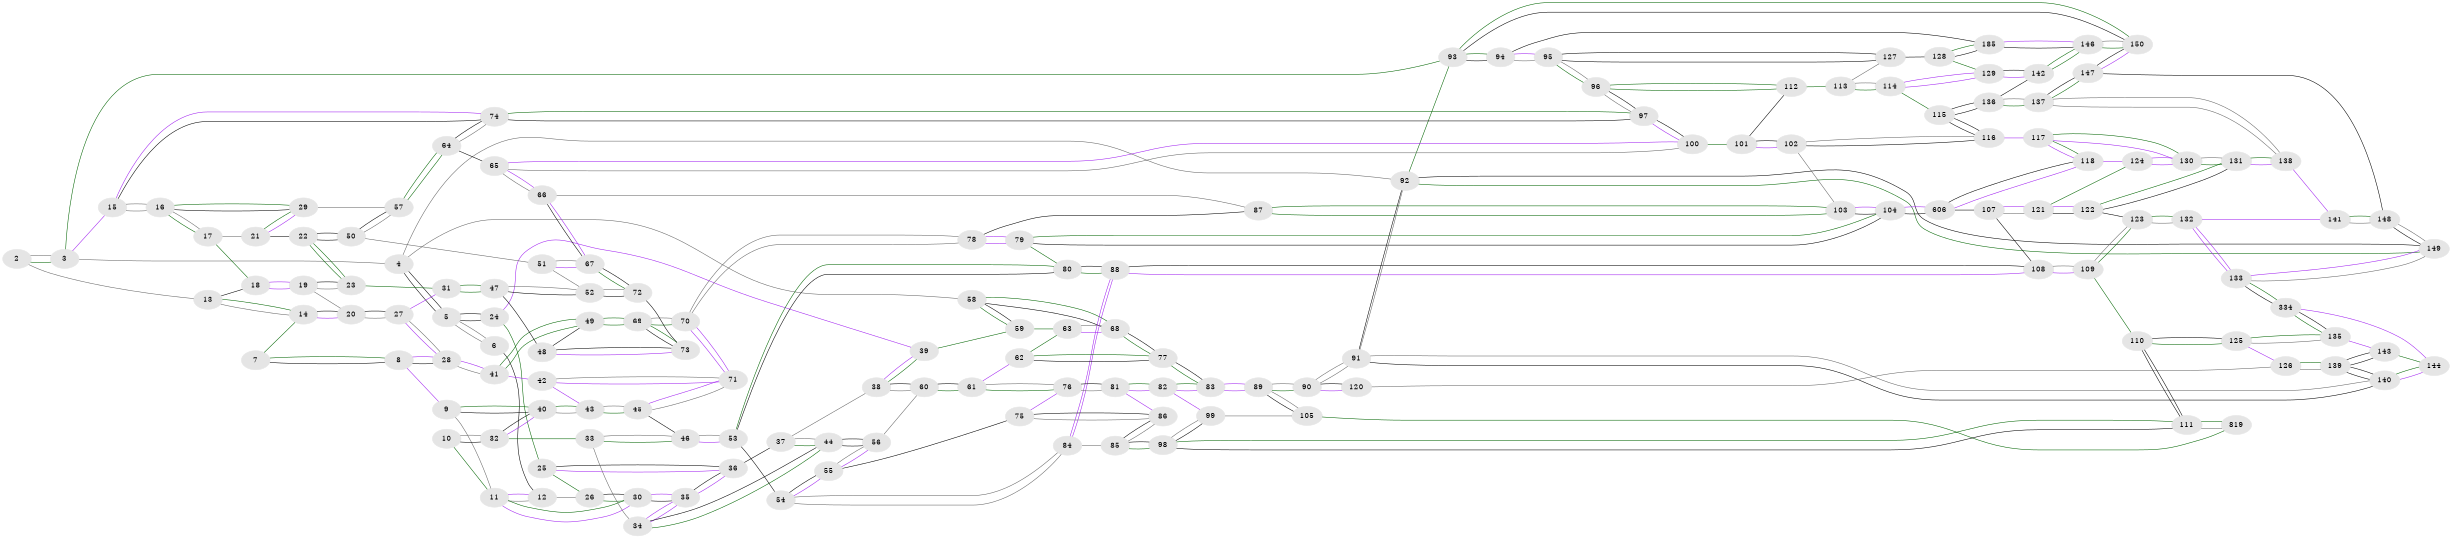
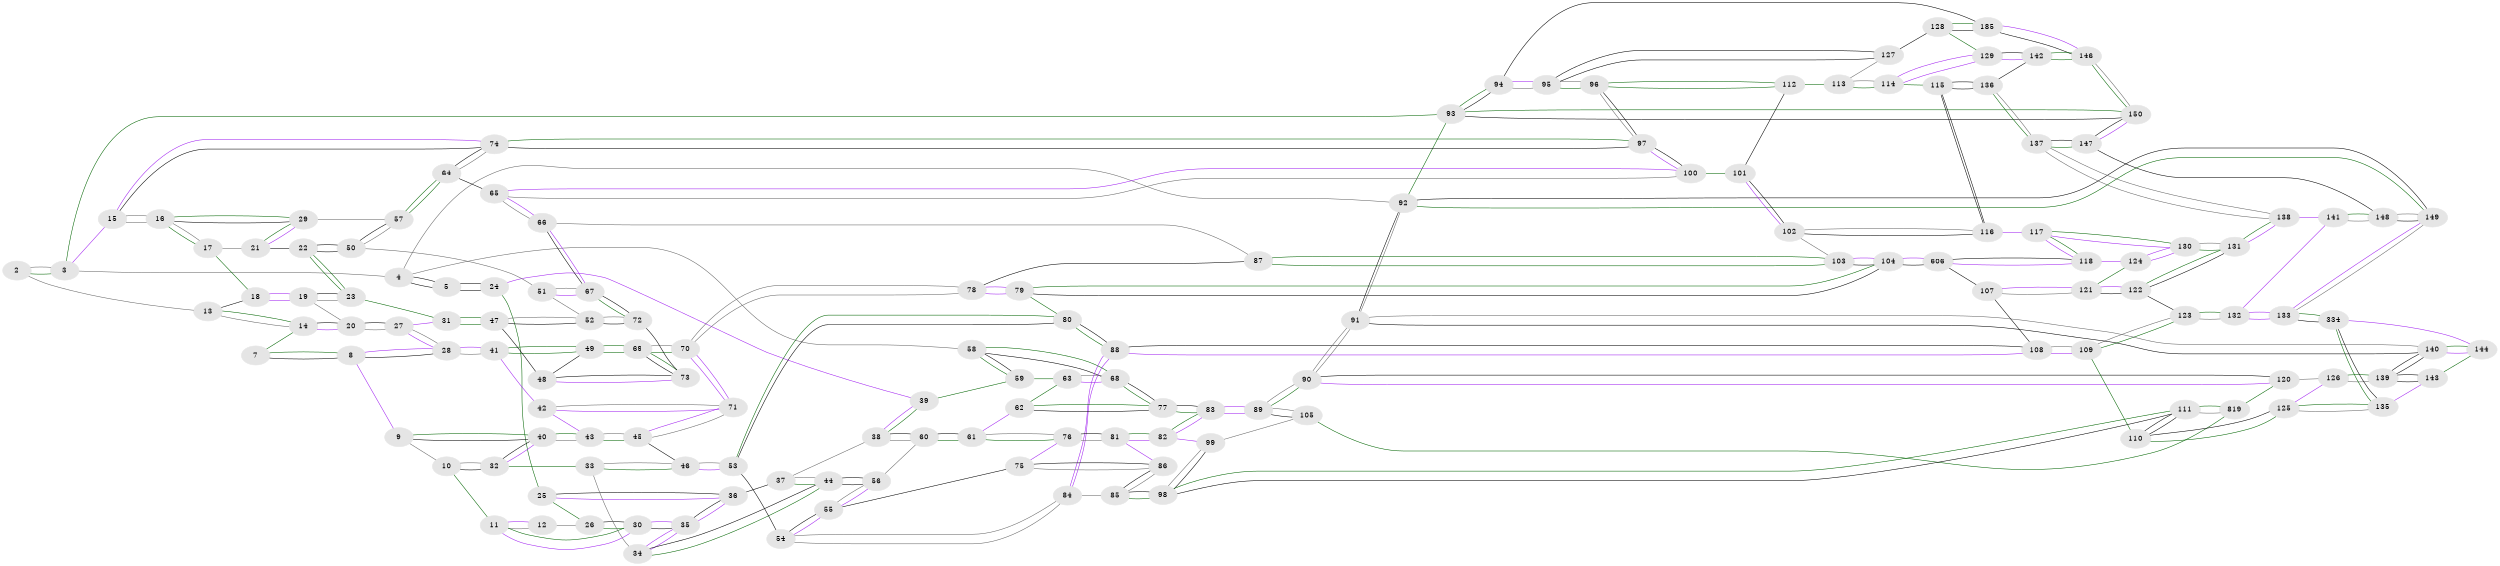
  graph {
    rankdir=LR
    node [color=gray90 style=filled]
    edge [color=black]
    2
    3
    13
    7
    8
    14
    4
    15
    93
    18
    5
    58
    92
    16
    74
    94
    150
-   6
    24
    59
    68
    149
    12
    25
    39
    26
    9
    28
    20
    10
    40
    41
    11
    32
    43
    30
    33
    35
    19
    27
    17
    29
    97
    21
    57
    22
    23
    31
    50
    51
    47
    36
    37
    42
    49
    64
    48
    52
    34
    46
    44
    53
    56
    38
    60
    61
    63
    45
    71
    69
    54
    80
    73
    72
    70
    67
    55
    84
    88
    75
    85
    76
    86
    65
    77
    62
    81
    83
    66
    100
    87
    101
    103
    78
    79
    82
    89
    104
    n99 [label=606]
    108
    99
    105
    90
    98
    111
    109
    91
    120
    n109 [label=819]
    140
    126
    144
    95
    n114 [label=185]
    96
    127
    146
    112
    128
    113
    102
    116
    117
    107
    118
    121
    124
    122
    110
    123
    125
    132
    135
    114
    115
    129
    136
    142
    137
    130
    131
    139
    138
    133
    141
    143
    n147 [label=334]
    148
    147
    2 -- 3 [color=darkgreen]
    2 -- 3 [color=gray40]
    2 -- 13 [color=gray40]
    3 -- 4 [color=gray40]
    3 -- 15 [color=purple]
    3 -- 93 [color=darkgreen]
    13 -- 14 [color=gray40]
    13 -- 14 [color=darkgreen]
    13 -- 18
    7 -- 8
    7 -- 8 [color=darkgreen]
    7 -- 14 [color=darkgreen]
    8 -- 9 [color=purple]
    8 -- 28
    8 -- 28 [color=purple]
    14 -- 20 [color=purple]
    14 -- 20
    4 -- 5
    4 -- 5
    4 -- 58 [color=gray40]
    4 -- 92 [color=gray40]
    15 -- 16 [color=gray40]
    15 -- 16 [color=gray40]
    15 -- 74
    15 -- 74 [color=purple]
    93 -- 94
    93 -- 94 [color=darkgreen]
    93 -- 150
    93 -- 150 [color=darkgreen]
    18 -- 19 [color=purple]
    18 -- 19 [color=purple]
-   5 -- 6 [color=gray40]
-   5 -- 6 [color=gray40]
    5 -- 24
    5 -- 24
    58 -- 59 [color=darkgreen]
    58 -- 59
    58 -- 68
    58 -- 68 [color=darkgreen]
    92 -- 93 [color=darkgreen]
    92 -- 149 [color=darkgreen]
    92 -- 149
    16 -- 17 [color=darkgreen]
    16 -- 17 [color=gray40]
    16 -- 29
    16 -- 29 [color=darkgreen]
    74 -- 97
    74 -- 97 [color=darkgreen]
    94 -- 95 [color=gray40]
    94 -- 95 [color=purple]
    94 -- n114
-   6 -- 12
    24 -- 25 [color=darkgreen]
    24 -- 39 [color=purple]
    59 -- 63 [color=darkgreen]
    68 -- 77 [color=darkgreen]
    68 -- 77
    12 -- 26 [color=gray40]
    25 -- 26 [color=darkgreen]
    25 -- 36 [color=purple]
    25 -- 36
    39 -- 59 [color=darkgreen]
    26 -- 30 [color=darkgreen]
    26 -- 30
-   9 -- 11 [color=gray40]
+   9 -- 10 [color=gray40]
    9 -- 40
    9 -- 40 [color=darkgreen]
    28 -- 41 [color=gray40]
    28 -- 41 [color=purple]
    20 -- 27 [color=gray40]
    20 -- 27
    10 -- 11 [color=darkgreen]
    10 -- 32
    10 -- 32 [color=gray40]
    40 -- 43 [color=gray40]
    40 -- 43 [color=darkgreen]
    41 -- 42 [color=purple]
    41 -- 49 [color=darkgreen]
    41 -- 49 [color=darkgreen]
    11 -- 12 [color=gray40]
    11 -- 12 [color=purple]
    11 -- 30 [color=purple]
    11 -- 30 [color=darkgreen]
    32 -- 40 [color=purple]
    32 -- 40
    32 -- 33 [color=darkgreen]
    43 -- 45 [color=darkgreen]
    43 -- 45 [color=gray40]
    30 -- 35
    30 -- 35 [color=purple]
    33 -- 34 [color=gray40]
    33 -- 46 [color=darkgreen]
    33 -- 46 [color=gray40]
    35 -- 36 [color=purple]
    35 -- 36
    19 -- 20 [color=gray40]
    19 -- 23 [color=gray40]
    19 -- 23
    27 -- 28 [color=purple]
    27 -- 28 [color=gray40]
    27 -- 31 [color=purple]
    17 -- 18 [color=darkgreen]
    17 -- 21 [color=gray40]
    29 -- 57 [color=gray40]
    97 -- 100 [color=purple]
    97 -- 100
    21 -- 29 [color=purple]
    21 -- 29 [color=darkgreen]
    21 -- 22
    57 -- 64 [color=darkgreen]
    57 -- 64 [color=darkgreen]
    22 -- 23 [color=darkgreen]
    22 -- 23 [color=darkgreen]
    22 -- 50
    22 -- 50
    23 -- 31 [color=darkgreen]
    31 -- 47 [color=darkgreen]
    31 -- 47 [color=darkgreen]
    50 -- 57 [color=gray40]
    50 -- 57
    50 -- 51 [color=gray40]
    51 -- 52 [color=gray40]
    51 -- 67 [color=purple]
    51 -- 67 [color=gray40]
    47 -- 48
    47 -- 52
    47 -- 52 [color=gray40]
    36 -- 37
    37 -- 44 [color=darkgreen]
    37 -- 44 [color=gray40]
    37 -- 38 [color=gray40]
    42 -- 43 [color=purple]
    42 -- 71 [color=purple]
    42 -- 71 [color=gray40]
    49 -- 69 [color=darkgreen]
    49 -- 69 [color=darkgreen]
    64 -- 74 [color=gray40]
    64 -- 74
    64 -- 65
    48 -- 49
    48 -- 73 [color=purple]
    48 -- 73
    52 -- 72
    52 -- 72 [color=gray40]
    34 -- 35 [color=purple]
    34 -- 35 [color=purple]
    34 -- 44 [color=darkgreen]
    34 -- 44
    46 -- 53 [color=purple]
    46 -- 53 [color=gray40]
    44 -- 56
    44 -- 56
    53 -- 54
    53 -- 80
    53 -- 80 [color=darkgreen]
    56 -- 60 [color=gray40]
    38 -- 39 [color=darkgreen]
    38 -- 39 [color=purple]
    38 -- 60 [color=gray40]
    38 -- 60
    60 -- 61 [color=darkgreen]
    60 -- 61
    61 -- 76 [color=darkgreen]
    61 -- 76 [color=gray40]
    61 -- 62 [color=purple]
    63 -- 68 [color=purple]
    63 -- 68 [color=gray40]
    45 -- 46
    45 -- 71 [color=gray40]
    45 -- 71 [color=purple]
    69 -- 73
    69 -- 73 [color=darkgreen]
    69 -- 70 [color=darkgreen]
    69 -- 70 [color=gray40]
    54 -- 55 [color=purple]
    54 -- 55
    54 -- 84 [color=gray40]
    54 -- 84 [color=gray40]
    80 -- 88 [color=darkgreen]
    80 -- 88
    72 -- 73
    70 -- 71 [color=purple]
    70 -- 71 [color=purple]
    70 -- 78 [color=gray40]
    70 -- 78 [color=gray40]
    67 -- 72 [color=darkgreen]
    67 -- 72
    55 -- 56 [color=purple]
    55 -- 56 [color=gray40]
    55 -- 75
    84 -- 88 [color=purple]
    84 -- 88 [color=purple]
    84 -- 85 [color=gray40]
    88 -- 108 [color=purple]
    88 -- 108
    75 -- 76 [color=purple]
    75 -- 86 [color=gray40]
    75 -- 86
    85 -- 86 [color=gray40]
    85 -- 86
    85 -- 98 [color=darkgreen]
    85 -- 98
    76 -- 81 [color=gray40]
    76 -- 81
    65 -- 66 [color=gray40]
    65 -- 66 [color=purple]
    65 -- 100 [color=gray40]
    65 -- 100 [color=purple]
    77 -- 83 [color=darkgreen]
    77 -- 83
    62 -- 63 [color=darkgreen]
    62 -- 77
    62 -- 77 [color=darkgreen]
    81 -- 86 [color=purple]
    81 -- 82 [color=purple]
    81 -- 82 [color=darkgreen]
    83 -- 89 [color=purple]
    83 -- 89 [color=purple]
    66 -- 67
    66 -- 67 [color=purple]
    66 -- 87 [color=gray40]
    100 -- 101 [color=darkgreen]
    87 -- 103 [color=darkgreen]
    87 -- 103 [color=darkgreen]
    101 -- 112
    101 -- 102 [color=purple]
    101 -- 102
    103 -- 104
    103 -- 104 [color=purple]
    78 -- 87
    78 -- 79 [color=purple]
    78 -- 79 [color=purple]
    79 -- 80 [color=darkgreen]
    79 -- 104
    79 -- 104 [color=darkgreen]
    82 -- 83 [color=purple]
    82 -- 83 [color=darkgreen]
    82 -- 99 [color=purple]
    89 -- 105
    89 -- 105 [color=gray40]
    89 -- 90 [color=darkgreen]
    89 -- 90 [color=gray40]
    104 -- n99
    104 -- n99 [color=purple]
    n99 -- 107
    n99 -- 118 [color=purple]
    n99 -- 118
    108 -- 109 [color=purple]
    108 -- 109 [color=gray40]
    99 -- 105 [color=gray40]
    105 -- n109 [color=darkgreen]
    90 -- 91 [color=gray40]
    90 -- 91 [color=gray40]
    90 -- 120 [color=purple]
    90 -- 120
    98 -- 99
    98 -- 99 [color=gray40]
    98 -- 111
    98 -- 111 [color=darkgreen]
    111 -- n109 [color=gray40]
    111 -- n109 [color=darkgreen]
    109 -- 110 [color=darkgreen]
    109 -- 123 [color=darkgreen]
    109 -- 123 [color=gray40]
    91 -- 92 [color=gray40]
    91 -- 92
    91 -- 140
    91 -- 140 [color=gray40]
    120 -- 126 [color=gray40]
+   n109 -- 120 [color=darkgreen]
    140 -- 144 [color=purple]
    140 -- 144 [color=darkgreen]
    126 -- 139 [color=gray40]
    126 -- 139 [color=darkgreen]
    95 -- 96 [color=darkgreen]
    95 -- 96 [color=gray40]
    95 -- 127
    95 -- 127
    n114 -- 146
    n114 -- 146 [color=purple]
    96 -- 97 [color=gray40]
    96 -- 97
    96 -- 112 [color=darkgreen]
    96 -- 112 [color=darkgreen]
    127 -- 128
    146 -- 150 [color=darkgreen]
    146 -- 150 [color=gray40]
    112 -- 113 [color=darkgreen]
    128 -- n114
    128 -- n114 [color=darkgreen]
    128 -- 129 [color=darkgreen]
    113 -- 127 [color=gray40]
    113 -- 114 [color=darkgreen]
    113 -- 114 [color=gray40]
    102 -- 103 [color=gray40]
    102 -- 116
    102 -- 116 [color=gray40]
    116 -- 117 [color=purple]
    117 -- 118 [color=purple]
    117 -- 118 [color=darkgreen]
    117 -- 130 [color=purple]
    117 -- 130 [color=darkgreen]
    107 -- 108
    107 -- 121 [color=gray40]
    107 -- 121 [color=purple]
    118 -- 124 [color=purple]
    121 -- 124 [color=darkgreen]
    121 -- 122
    121 -- 122 [color=purple]
    124 -- 130 [color=purple]
    124 -- 130 [color=purple]
    122 -- 123
    122 -- 131
    122 -- 131 [color=darkgreen]
    110 -- 111
    110 -- 111
    110 -- 125 [color=darkgreen]
    110 -- 125
    123 -- 132 [color=gray40]
    123 -- 132 [color=darkgreen]
    125 -- 126 [color=purple]
    125 -- 135 [color=gray40]
    125 -- 135 [color=darkgreen]
    132 -- 133 [color=purple]
    132 -- 133 [color=purple]
    132 -- 141 [color=purple]
    135 -- 143 [color=purple]
    114 -- 115 [color=darkgreen]
    114 -- 129 [color=purple]
    114 -- 129 [color=purple]
    115 -- 116
    115 -- 116
    115 -- 136
    115 -- 136
    129 -- 142 [color=purple]
    129 -- 142
    136 -- 142
    136 -- 137 [color=darkgreen]
    136 -- 137 [color=gray40]
    142 -- 146 [color=darkgreen]
    142 -- 146 [color=darkgreen]
    137 -- 138 [color=gray40]
    137 -- 138 [color=gray40]
    137 -- 147 [color=darkgreen]
    137 -- 147
    130 -- 131 [color=darkgreen]
    130 -- 131 [color=gray40]
    131 -- 138 [color=purple]
    131 -- 138 [color=darkgreen]
    139 -- 140
    139 -- 140
    139 -- 143
    139 -- 143
    138 -- 141 [color=purple]
    133 -- 149 [color=gray40]
    133 -- 149 [color=purple]
    133 -- n147
    133 -- n147 [color=darkgreen]
    141 -- 148 [color=gray40]
    141 -- 148 [color=darkgreen]
    143 -- 144 [color=darkgreen]
    n147 -- 144 [color=purple]
    n147 -- 135 [color=darkgreen]
    n147 -- 135
    148 -- 149
    148 -- 149 [color=gray40]
    147 -- 150 [color=purple]
    147 -- 150
    147 -- 148
  }
